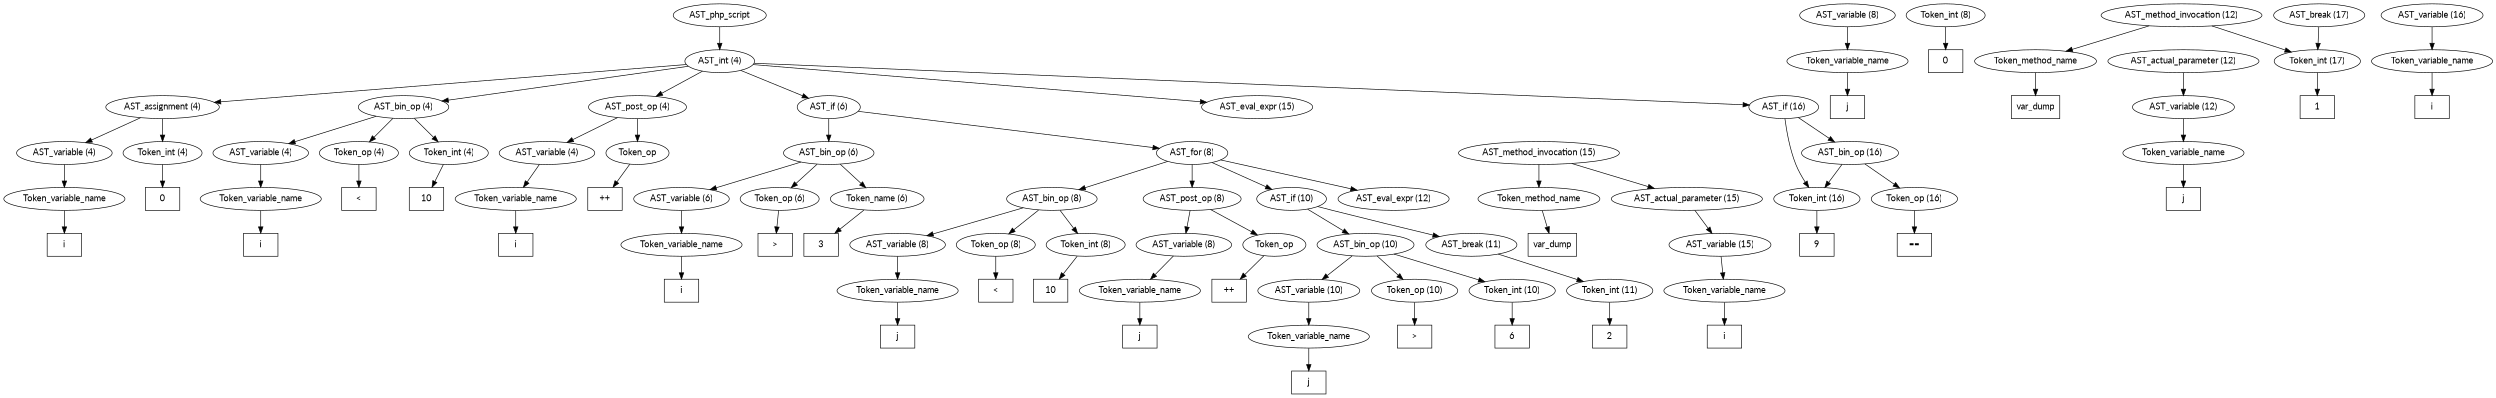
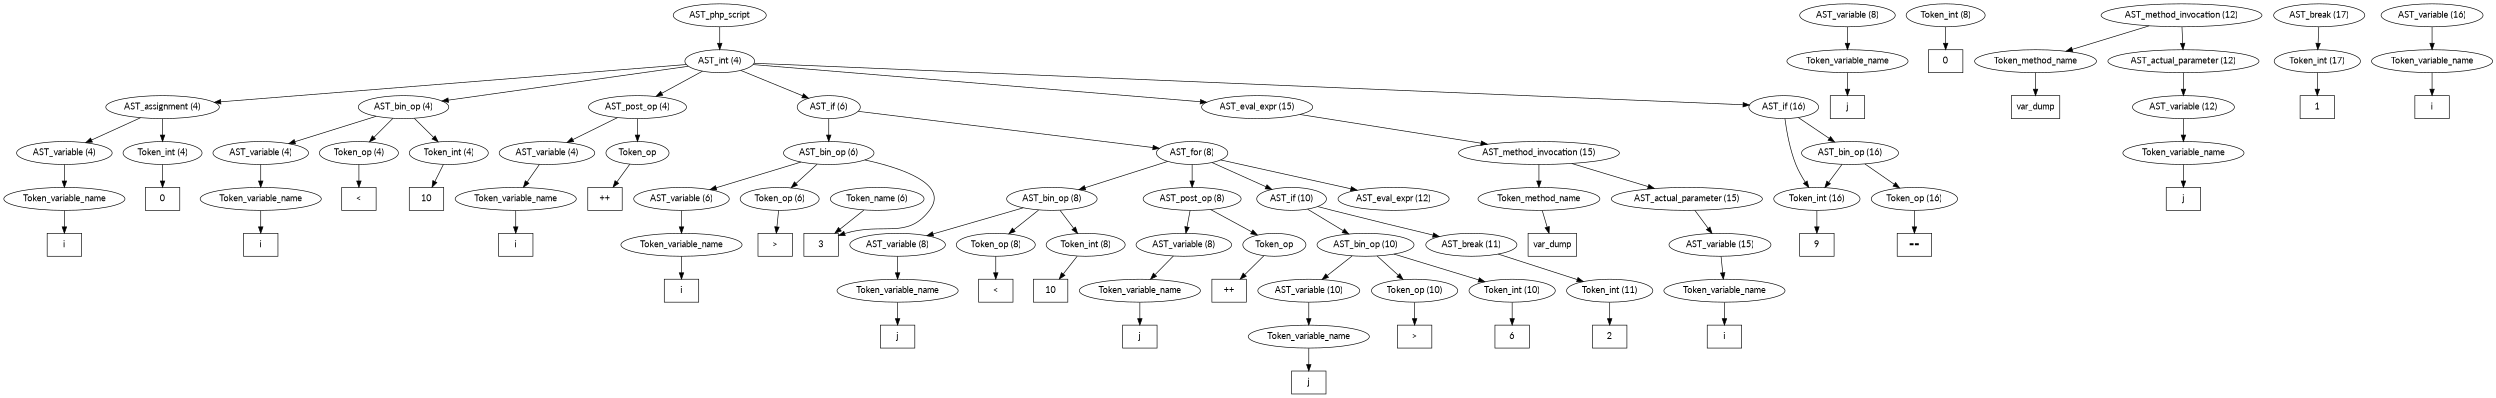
  digraph {
    fontname=Lato
    node [fontname=Lato]
    edge [fontname=Lato]
    n1 [label=AST_php_script]
    n2 [label="AST_int (4)"]
    n3 [label="AST_assignment (4)"]
    n4 [label="AST_bin_op (4)"]
    n5 [label="AST_post_op (4)"]
    n6 [label="AST_if (6)"]
    n7 [label="AST_eval_expr (15)"]
    n8 [label="AST_if (16)"]
    n9 [label="AST_variable (4)"]
    n10 [label="Token_int (4)"]
    n11 [label="AST_variable (4)"]
    n12 [label="Token_op (4)"]
    n13 [label="Token_int (4)"]
    n14 [label="AST_variable (4)"]
    n15 [label=Token_op]
    n16 [label="AST_bin_op (6)"]
    n17 [label="AST_for (8)"]
    n18 [label="AST_method_invocation (15)"]
    n19 [label="AST_bin_op (16)"]
    n20 [label="Token_int (16)"]
    n21 [label=Token_variable_name]
    n22 [label=0 shape=box]
    n23 [label=i shape=box]
    n24 [label=Token_variable_name]
    n25 [label="<" shape=box]
    n26 [label=10 shape=box]
    n27 [label=i shape=box]
    n28 [label=Token_variable_name]
    n29 [label="++" shape=box]
    n30 [label=i shape=box]
    n31 [label="AST_variable (6)"]
    n32 [label="Token_op (6)"]
    n33 [label="Token_name (6)"]
    n34 [label="AST_bin_op (8)"]
    n35 [label="AST_post_op (8)"]
    n36 [label="AST_if (10)"]
    n37 [label="AST_eval_expr (12)"]
    n38 [label=Token_variable_name]
    n39 [label=">" shape=box]
    n40 [label=3 shape=box]
    n41 [label=i shape=box]
    n42 [label="AST_variable (8)"]
    n43 [label="Token_op (8)"]
    n44 [label="Token_int (8)"]
    n45 [label="AST_variable (8)"]
    n46 [label=Token_op]
    n47 [label="AST_bin_op (10)"]
    n48 [label="AST_break (11)"]
    n49 [label="AST_variable (8)"]
    n50 [label=Token_variable_name]
    n51 [label="Token_int (8)"]
    n52 [label=0 shape=box]
    n53 [label=j shape=box]
    n54 [label=Token_variable_name]
    n55 [label="<" shape=box]
    n56 [label=10 shape=box]
    n57 [label=j shape=box]
    n58 [label=Token_variable_name]
    n59 [label="++" shape=box]
    n60 [label=j shape=box]
    n61 [label="AST_variable (10)"]
    n62 [label="Token_op (10)"]
    n63 [label="Token_int (10)"]
    n64 [label="Token_int (11)"]
    n65 [label=Token_variable_name]
    n66 [label=">" shape=box]
    n67 [label=6 shape=box]
    n68 [label=j shape=box]
    n69 [label=2 shape=box]
    n70 [label="AST_method_invocation (12)"]
    n71 [label=Token_method_name]
    n72 [label="AST_actual_parameter (12)"]
    n73 [label=var_dump shape=box]
    n74 [label="AST_variable (12)"]
    n75 [label=Token_variable_name]
    n76 [label=j shape=box]
    n77 [label=Token_method_name]
    n78 [label="AST_actual_parameter (15)"]
    n79 [label=var_dump shape=box]
    n80 [label="AST_variable (15)"]
    n81 [label=Token_variable_name]
    n82 [label=i shape=box]
    n83 [label="Token_op (16)"]
    n84 [label="AST_break (17)"]
    n85 [label="Token_int (17)"]
    n86 [label="AST_variable (16)"]
    n87 [label=Token_variable_name]
    n88 [label="==" shape=box]
    n89 [label=9 shape=box]
    n90 [label=i shape=box]
    n91 [label=1 shape=box]
    n1 -> n2
    n2 -> n3
    n2 -> n4
    n2 -> n5
    n2 -> n6
    n2 -> n7
    n2 -> n8
    n3 -> n9
    n3 -> n10
    n4 -> n11
    n4 -> n12
    n4 -> n13
    n5 -> n14
    n5 -> n15
    n6 -> n16
    n6 -> n17
+   n7 -> n18
    n8 -> n19
    n8 -> n20
    n9 -> n21
    n10 -> n22
    n11 -> n24
    n12 -> n25
    n13 -> n26
    n14 -> n28
    n15 -> n29
    n16 -> n31
    n16 -> n32
-   n16 -> n33
+   n16 -> n40
    n17 -> n34
    n17 -> n35
    n17 -> n36
    n17 -> n37
    n18 -> n77
    n18 -> n78
    n19 -> n20
    n19 -> n83
    n20 -> n89
    n21 -> n23
    n24 -> n27
    n28 -> n30
    n31 -> n38
    n32 -> n39
    n33 -> n40
    n34 -> n42
    n34 -> n43
    n34 -> n44
    n35 -> n45
    n35 -> n46
    n36 -> n47
    n36 -> n48
    n38 -> n41
    n42 -> n54
    n43 -> n55
    n44 -> n56
    n45 -> n58
    n46 -> n59
    n47 -> n61
    n47 -> n62
    n47 -> n63
    n48 -> n64
    n49 -> n50
    n50 -> n53
    n51 -> n52
    n54 -> n57
    n58 -> n60
    n61 -> n65
    n62 -> n66
    n63 -> n67
    n64 -> n69
    n65 -> n68
    n70 -> n71
-   n70 -> n85
+   n70 -> n72
    n71 -> n73
    n72 -> n74
    n74 -> n75
    n75 -> n76
    n77 -> n79
    n78 -> n80
    n80 -> n81
    n81 -> n82
    n83 -> n88
    n84 -> n85
    n85 -> n91
    n86 -> n87
    n87 -> n90
  }
